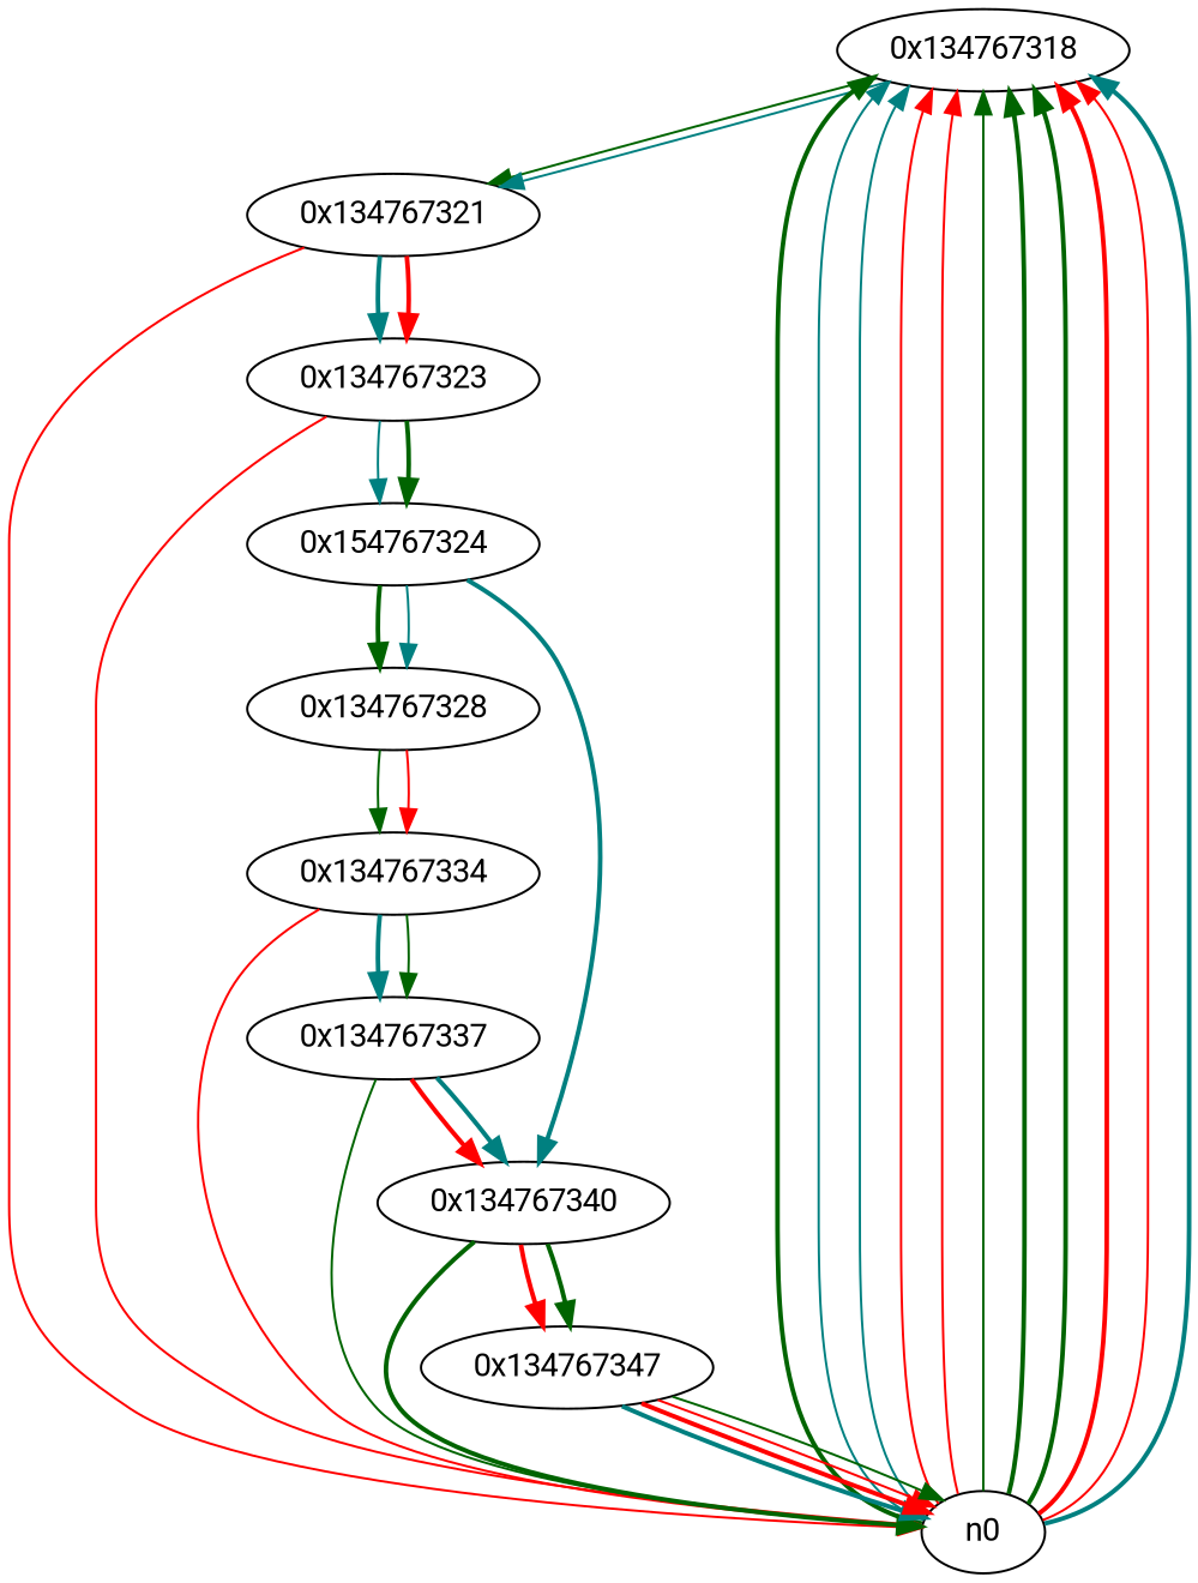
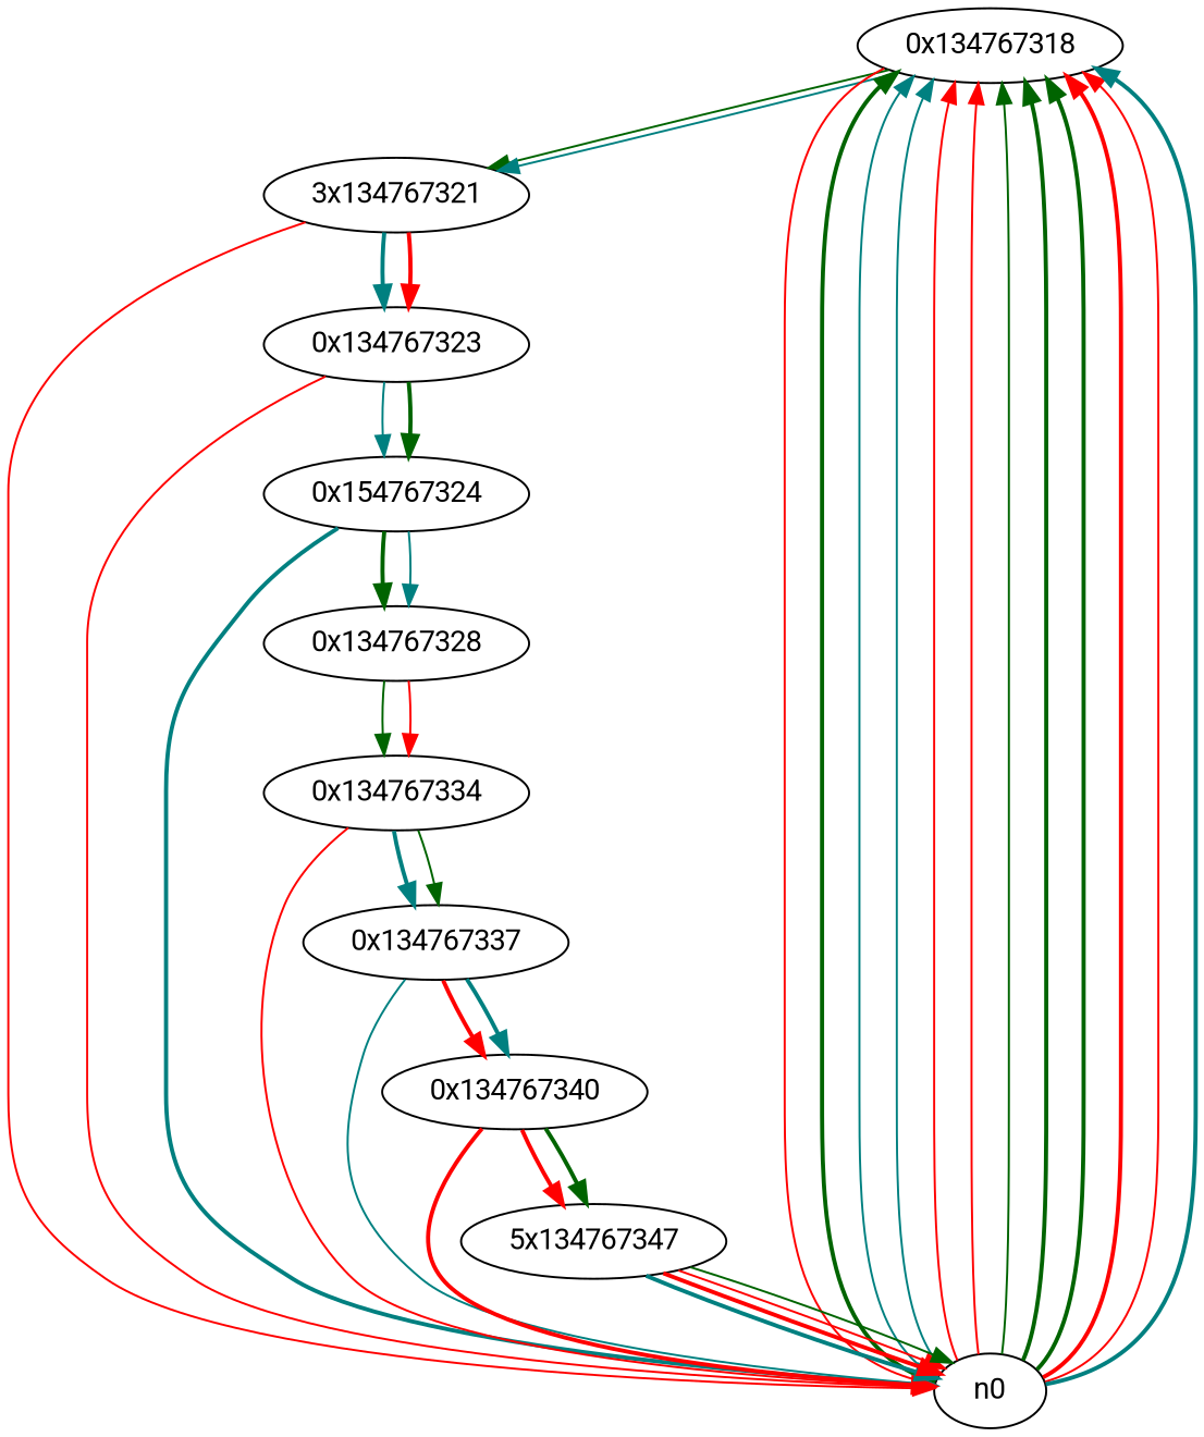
  digraph {
    fontname=Roboto
    node [fontname=Roboto]
    edge [color=red fontname=Roboto style=solid]
    n1 [label="0x134767318"]
-   n2 [label="0x134767321"]
+   n2 [label="3x134767321"]
    n0
    n3 [label="0x134767323"]
    n4 [label="0x154767324"]
    n5 [label="0x134767328"]
    n6 [label="0x134767334"]
    n7 [label="0x134767337"]
    n8 [label="0x134767340"]
-   n9 [label="0x134767347"]
+   n9 [label="5x134767347"]
    n1 -> n2 [color=darkgreen]
    n1 -> n2 [color=teal]
+   n1 -> n0
    n2 -> n0
    n2 -> n3 [color=teal style=bold]
    n2 -> n3 [style=bold]
    n0 -> n1 [color=darkgreen style=bold]
    n0 -> n1 [color=teal]
    n0 -> n1 [color=teal]
    n0 -> n1
    n0 -> n1
    n0 -> n1 [color=darkgreen]
    n0 -> n1 [color=darkgreen style=bold]
    n0 -> n1 [color=darkgreen style=bold]
    n0 -> n1 [style=bold]
    n0 -> n1
    n0 -> n1 [color=teal style=bold]
    n3 -> n0
    n3 -> n4 [color=teal]
    n3 -> n4 [color=darkgreen style=bold]
-   n4 -> n8 [color=teal style=bold]
+   n4 -> n0 [color=teal style=bold]
    n4 -> n5 [color=darkgreen style=bold]
    n4 -> n5 [color=teal]
    n5 -> n6 [color=darkgreen]
    n5 -> n6
    n6 -> n0
    n6 -> n7 [color=teal style=bold]
    n6 -> n7 [color=darkgreen]
-   n7 -> n0 [color=darkgreen]
+   n7 -> n0 [color=teal]
    n7 -> n8 [style=bold]
    n7 -> n8 [color=teal style=bold]
-   n8 -> n0 [color=darkgreen style=bold]
+   n8 -> n0 [style=bold]
    n8 -> n9 [style=bold]
    n8 -> n9 [color=darkgreen style=bold]
    n9 -> n0 [color=teal style=bold]
    n9 -> n0 [style=bold]
    n9 -> n0
    n9 -> n0 [color=darkgreen]
  }
